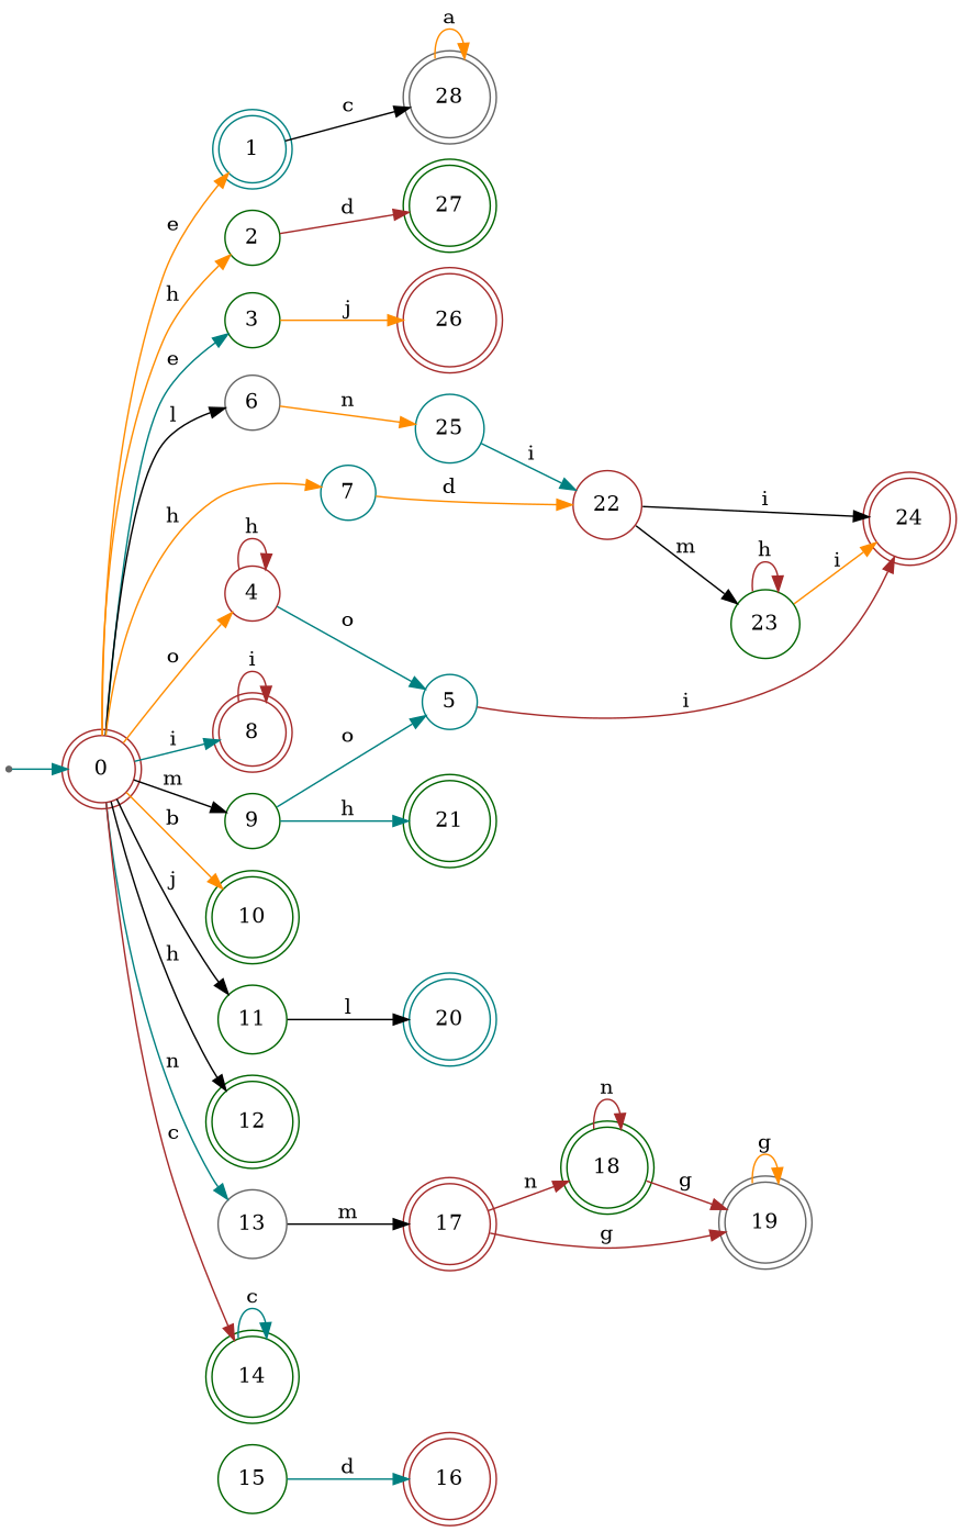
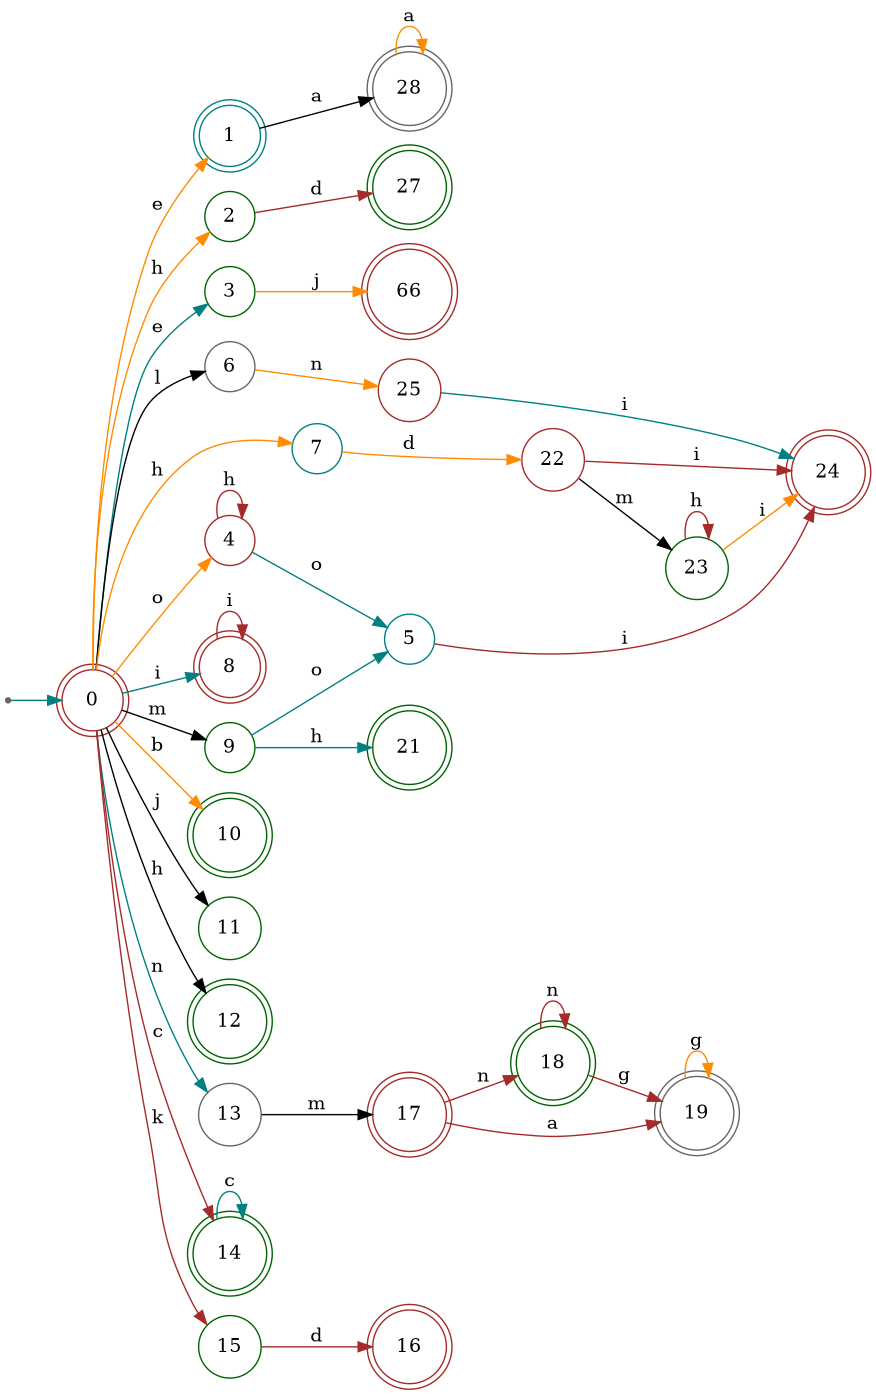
  digraph {
    rankdir=LR
    node [color=darkgreen shape=doublecircle]
    edge [color=darkorange]
    dummy0 [color=gray40 shape=point]
    0 [color=brown]
    1 [color=teal]
    2 [shape=circle]
    3 [shape=circle]
    4 [color=brown shape=circle]
    6 [color=gray40 shape=circle]
    7 [color=teal shape=circle]
    8 [color=brown]
    9 [shape=circle]
    10
    11 [shape=circle]
    12
    13 [color=gray40 shape=circle]
    14
    15 [shape=circle]
    28 [color=gray40]
    27
-   26 [color=brown]
+   26 [color=brown label=66]
    5 [color=teal shape=circle]
    24 [color=brown]
-   25 [color=teal shape=circle]
+   25 [color=brown shape=circle]
    22 [color=brown shape=circle]
    21
-   20 [color=teal]
    17 [color=brown]
    16 [color=brown]
    23 [shape=circle]
    18
    19 [color=gray40]
    dummy0 -> 0 [color=teal]
    0 -> 1 [label=e]
    0 -> 2 [label=h]
    0 -> 3 [color=teal label=e]
    0 -> 4 [label=o]
    0 -> 6 [color=black label=l]
    0 -> 7 [label=h]
    0 -> 8 [color=teal label=i]
    0 -> 9 [color=black label=m]
    0 -> 10 [label=b]
    0 -> 11 [color=black label=j]
    0 -> 12 [color=black label=h]
    0 -> 13 [color=teal label=n]
    0 -> 14 [color=brown label=c]
-   1 -> 28 [color=black label=c]
+   0 -> 15 [color=brown label=k]
+   1 -> 28 [color=black label=a]
    2 -> 27 [color=brown label=d]
    3 -> 26 [label=j]
    4 -> 4 [color=brown label=h]
    4 -> 5 [color=teal label=o]
    6 -> 25 [label=n]
    7 -> 22 [label=d]
    8 -> 8 [color=brown label=i]
    9 -> 5 [color=teal label=o]
    9 -> 21 [color=teal label=h]
-   11 -> 20 [color=black label=l]
    13 -> 17 [color=black label=m]
    14 -> 14 [color=teal label=c]
-   15 -> 16 [color=teal label=d]
+   15 -> 16 [color=brown label=d]
    28 -> 28 [label=a]
    5 -> 24 [color=brown label=i]
-   25 -> 22 [color=teal label=i]
-   22 -> 24 [color=black label=i]
+   25 -> 24 [color=teal label=i]
+   22 -> 24 [color=brown label=i]
    22 -> 23 [color=black label=m]
    17 -> 18 [color=brown label=n]
-   17 -> 19 [color=brown label=g]
+   17 -> 19 [color=brown label=a]
    23 -> 24 [label=i]
    23 -> 23 [color=brown label=h]
    18 -> 18 [color=brown label=n]
    18 -> 19 [color=brown label=g]
    19 -> 19 [label=g]
  }
